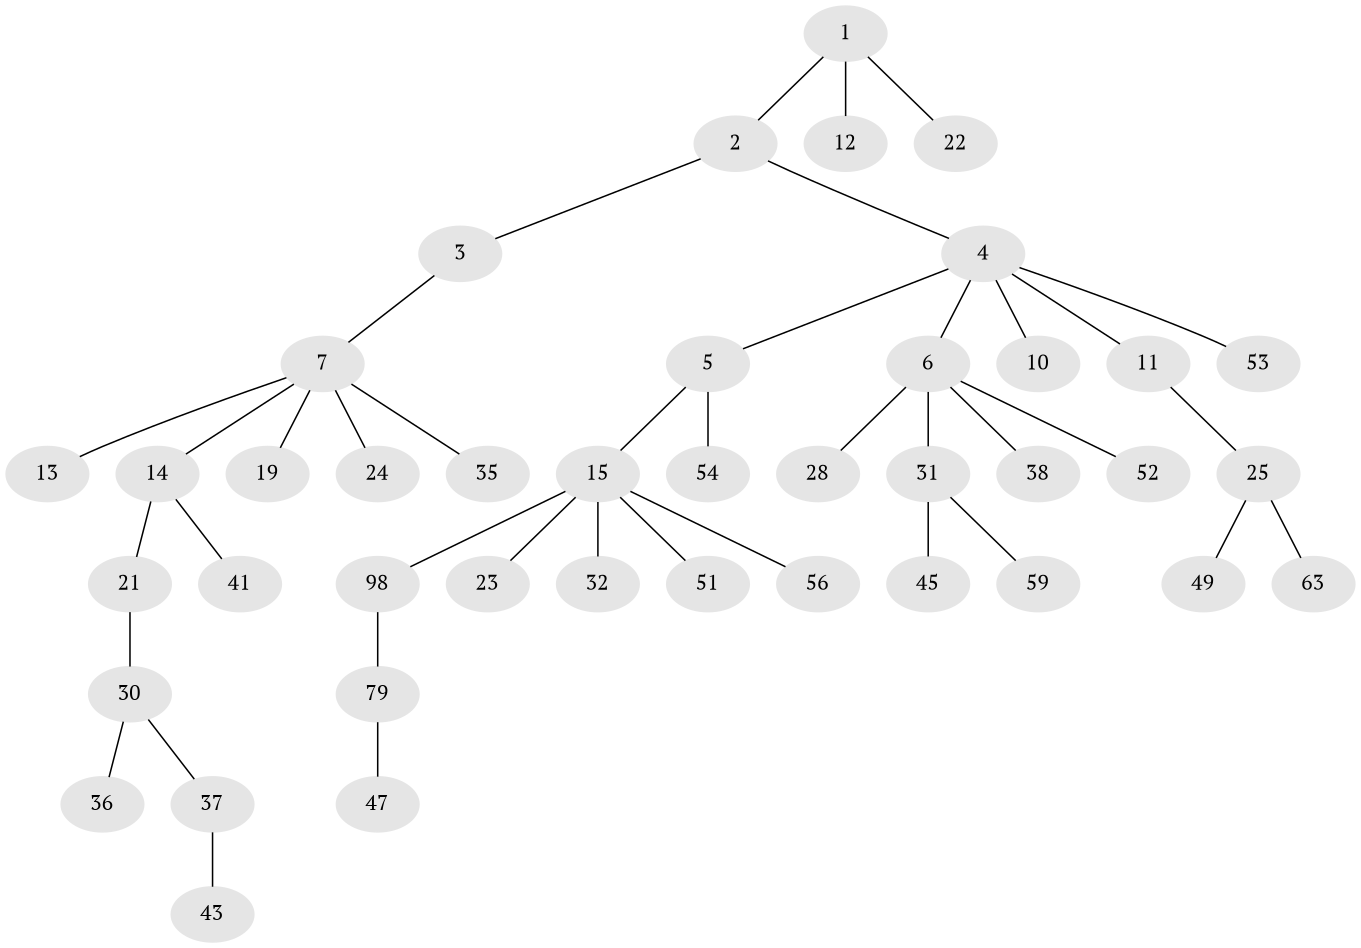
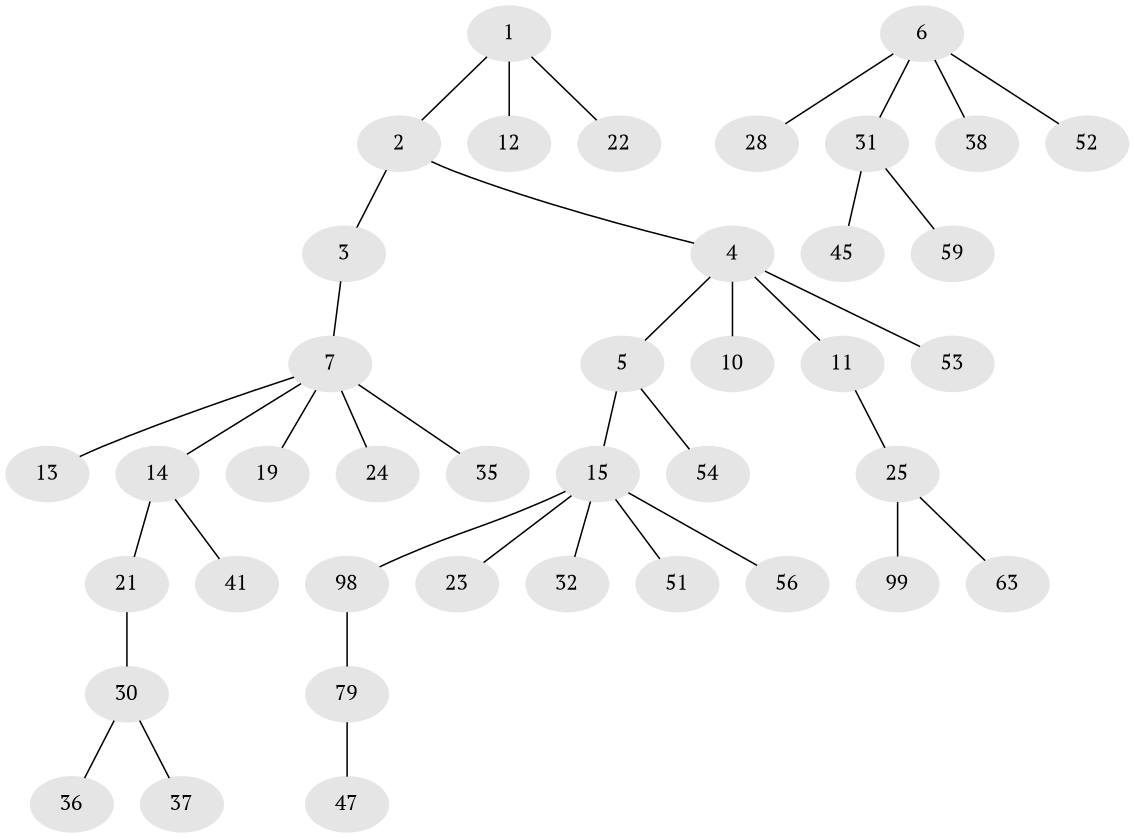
  graph {
    fontname="PT Serif"
    node [color=gray90 fontname="PT Serif" style=filled]
    edge [fontname="PT Serif"]
    2 [super="+20"]
    3 [super="+40"]
    4 [super="+42"]
    1
    12 [super="+61"]
    22 [super="+55"]
    7 [super="+9"]
    5 [super="+8"]
    6 [super="+27"]
    10 [super="+26"]
    11 [super="+34"]
    53
    13
    14 [super="+17"]
    19
    24 [super="+57"]
    35
    15 [super="+16"]
    54
    28
    31 [super="+60"]
    38 [super="+48"]
    52
    25 [super="+33"]
    n25 [label=98]
    23
    32
    51
    56
    45 [super="+46"]
    59
    21 [super="+58"]
    41
-   49
+   49 [label=99]
    63
    30 [super="+44"]
    n37 [label=79 super="+62"]
    47
    36
    37 [super="+50"]
-   43
    2 -- 3
    2 -- 4
    3 -- 7
    4 -- 5
-   4 -- 6
    4 -- 10
    4 -- 11
    4 -- 53
    1 -- 2
    1 -- 12
    1 -- 22
    7 -- 13
    7 -- 14
    7 -- 19
    7 -- 24
    7 -- 35
    5 -- 15
    5 -- 54
    6 -- 28
    6 -- 31
    6 -- 38
    6 -- 52
    11 -- 25
    14 -- 21
    14 -- 41
    15 -- n25
    15 -- 23
    15 -- 32
    15 -- 51
    15 -- 56
    31 -- 45
    31 -- 59
    25 -- 49
    25 -- 63
    n25 -- n37
    21 -- 30
    30 -- 36
    30 -- 37
    n37 -- 47
-   37 -- 43
  }
